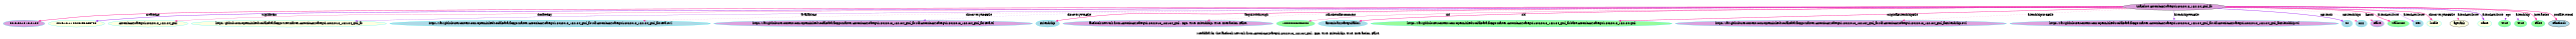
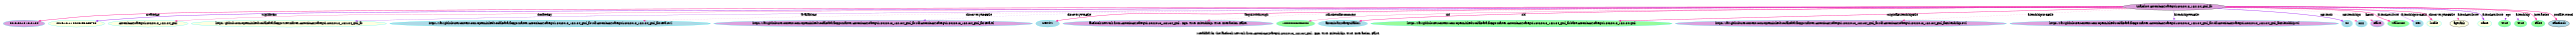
  digraph {
    label="Metadata for the facebook network from AntonioAnzoategui18022013_182134_gml . Ego: True. Friendship: True. Interaction: False."
    node [color="#02F3F1" fillcolor=plum style=filled]
    edge [color=deeppink style=bold]
    n1 [label="2013-02-18 18:21:34"]
    "Snapshot AntonioAnzoategui18022013_182134_gml_fb" [color=""]
    n3 [fillcolor=lightyellow label="2015-12-11 04:08:55.605736"]
    n4 [fillcolor=lightyellow label=AntonioAnzoategui18022013_182134_gml]
    n5 [fillcolor=lightyellow label="https://github.com/OpenLinkedSocialData/fbEgo/tree/master/AntonioAnzoategui18022013_182134_gml_fb"]
    n6 [fillcolor=lightblue label="https://raw.githubusercontent.com/OpenLinkedSocialData/fbEgo/master/AntonioAnzoategui18022013_182134_gml_fb/rdf/AntonioAnzoategui18022013_182134_gml_fbMeta.owl"]
    n7 [label="https://raw.githubusercontent.com/OpenLinkedSocialData/fbEgo/master/AntonioAnzoategui18022013_182134_gml_fb/rdf/AntonioAnzoategui18022013_182134_gml_fbMeta.ttl"]
-   n8 [fillcolor=lightblue label=Friendship]
+   n8 [fillcolor=lightblue label=Netvizz]
    n9 [label="facebook network from AntonioAnzoategui18022013_182134_gml . Ego: True. Friendship: True. Interaction: False."]
    n10 [fillcolor=palegreen label=100003608428288]
    n11 [fillcolor=lightblue label="antonio.anzoateguifabbri"]
    n12 [fillcolor=palegreen label="https://raw.githubusercontent.com/OpenLinkedSocialData/fbEgo/master/AntonioAnzoategui18022013_182134_gml_fb/base/AntonioAnzoategui18022013_182134.gml"]
    n13 [label="https://raw.githubusercontent.com/OpenLinkedSocialData/fbEgo/master/AntonioAnzoategui18022013_182134_gml_fb/rdf/AntonioAnzoategui18022013_182134_gml_fbFriendship.owl"]
    n14 [label="https://raw.githubusercontent.com/OpenLinkedSocialData/fbEgo/master/AntonioAnzoategui18022013_182134_gml_fb/rdf/AntonioAnzoategui18022013_182134_gml_fbFriendship.ttl"]
    n15 [fillcolor=lightblue label=52]
    n16 [fillcolor=lightblue label=328]
    n17 [label=False]
    n18 [fillcolor=palegreen label=wallcount]
    n19 [fillcolor=lightblue label=sex]
    n20 [fillcolor=lightyellow label=locale]
    n21 [color=black fillcolor=lightyellow label=agerank]
    n22 [fillcolor=lightyellow label=name]
    n23 [fillcolor=palegreen label=True]
    n24 [fillcolor=palegreen label=True]
    n25 [fillcolor=palegreen label=False]
    Facebook [fillcolor=lightblue color=""]
    "Snapshot AntonioAnzoategui18022013_182134_gml_fb" -> n1 [label=createdAt]
    "Snapshot AntonioAnzoategui18022013_182134_gml_fb" -> n3 [color=purple label=triplifiedIn]
    "Snapshot AntonioAnzoategui18022013_182134_gml_fb" -> n4 [label=donatedBy style=solid]
    "Snapshot AntonioAnzoategui18022013_182134_gml_fb" -> n5 [color=purple label=availableAt style=solid]
    "Snapshot AntonioAnzoategui18022013_182134_gml_fb" -> n6 [label=discorveryRDFFile style=dotted]
    "Snapshot AntonioAnzoategui18022013_182134_gml_fb" -> n7 [color=purple label=discoveryTTLFile style=dotted]
    "Snapshot AntonioAnzoategui18022013_182134_gml_fb" -> n8 [label=acquiredThrough]
    "Snapshot AntonioAnzoategui18022013_182134_gml_fb" -> n9 [label="rdf-schema#comment" style=dotted]
    "Snapshot AntonioAnzoategui18022013_182134_gml_fb" -> n10 [label=uid style=solid]
    "Snapshot AntonioAnzoategui18022013_182134_gml_fb" -> n11 [label=sid]
    "Snapshot AntonioAnzoategui18022013_182134_gml_fb" -> n12 [label=originalFriendshipFile]
    "Snapshot AntonioAnzoategui18022013_182134_gml_fb" -> n13 [label=friendshipXMLFile style=dotted]
    "Snapshot AntonioAnzoategui18022013_182134_gml_fb" -> n14 [color=purple label=friendshipTTLFile style=solid]
    "Snapshot AntonioAnzoategui18022013_182134_gml_fb" -> n15 [color=purple label=nFriends]
    "Snapshot AntonioAnzoategui18022013_182134_gml_fb" -> n16 [label=nFriendships style=dotted]
    "Snapshot AntonioAnzoategui18022013_182134_gml_fb" -> n17 [label=fAnon style=dotted]
    "Snapshot AntonioAnzoategui18022013_182134_gml_fb" -> n18 [label=friendAttribute]
-   "Snapshot AntonioAnzoategui18022013_182134_gml_fb" -> n19 [color=purple label=friendAttribute style=solid]
+   "Snapshot AntonioAnzoategui18022013_182134_gml_fb" -> n19 [color=purple label=friendshipXMLFile style=solid]
    "Snapshot AntonioAnzoategui18022013_182134_gml_fb" -> n20 [label=discorveryRDFFile]
    "Snapshot AntonioAnzoategui18022013_182134_gml_fb" -> n21 [label=friendAttribute style=dotted]
    "Snapshot AntonioAnzoategui18022013_182134_gml_fb" -> n22 [color=purple label=friendAttribute]
    "Snapshot AntonioAnzoategui18022013_182134_gml_fb" -> n23 [color=purple label=ego style=dotted]
    "Snapshot AntonioAnzoategui18022013_182134_gml_fb" -> n24 [color=purple label=friendship style=dotted]
    "Snapshot AntonioAnzoategui18022013_182134_gml_fb" -> n25 [label=interaction]
    "Snapshot AntonioAnzoategui18022013_182134_gml_fb" -> Facebook [label=socialProtocol]
  }
